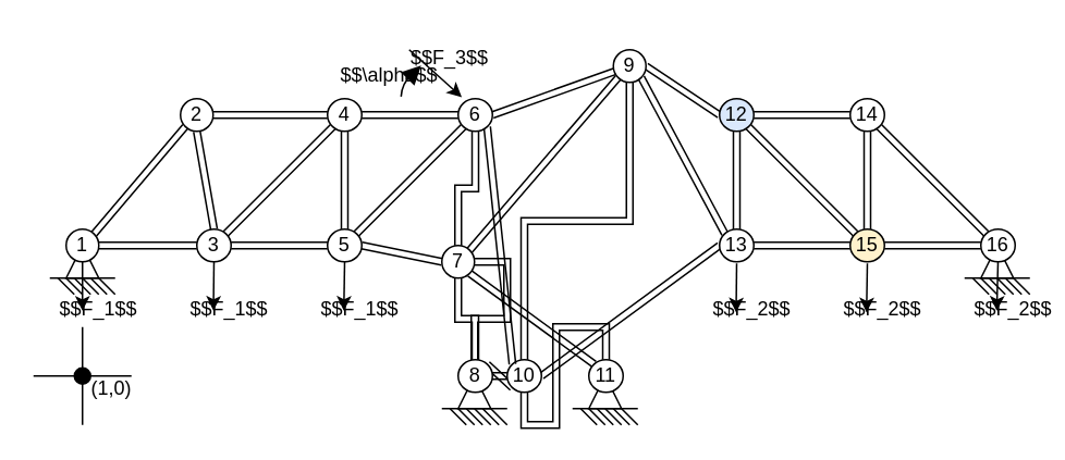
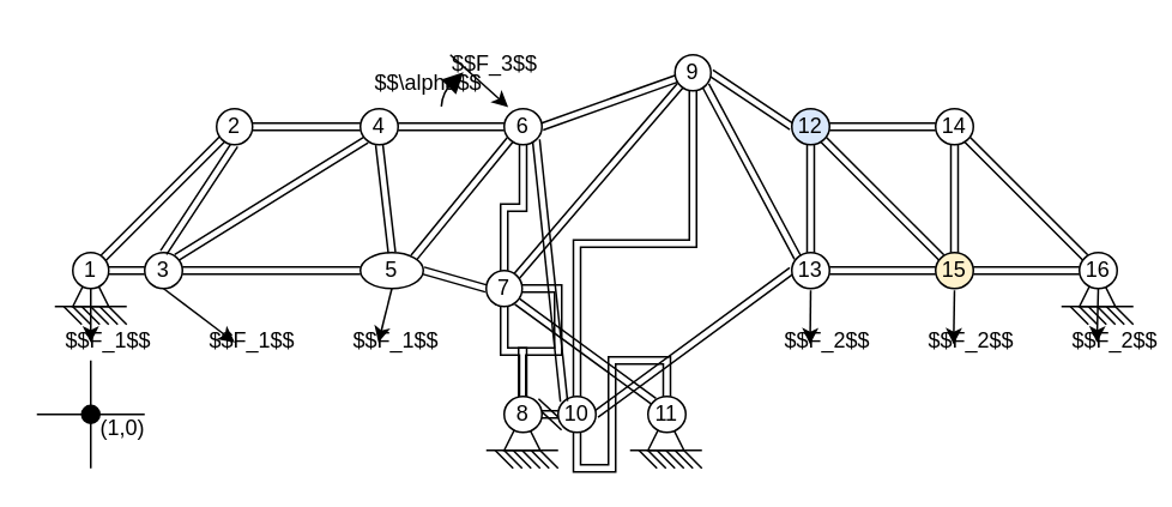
  <mxCell id="0" />
  <mxCell id="1" parent="0" />
  <mxCell id="2" value="" style="verticalLabelPosition=bottom;verticalAlign=top;html=1;shape=mxgraph.basic.acute_triangle;dx=0.5;" vertex="1" parent="1"><mxGeometry x="600" y="150" width="20" height="20" as="geometry" /></mxCell>
  <mxCell id="3" value="" style="endArrow=none;html=1;rounded=0;" edge="1" parent="1"><mxGeometry width="50" height="50" relative="1" as="geometry"><mxPoint x="590" y="170" as="sourcePoint" /><mxPoint x="630" y="170" as="targetPoint" /></mxGeometry></mxCell>
  <mxCell id="4" value="" style="endArrow=none;html=1;rounded=0;" edge="1" parent="1"><mxGeometry width="50" height="50" relative="1" as="geometry"><mxPoint x="595" y="170" as="sourcePoint" /><mxPoint x="605" y="180" as="targetPoint" /></mxGeometry></mxCell>
  <mxCell id="5" value="" style="endArrow=none;html=1;rounded=0;exitX=0;exitY=1;exitDx=0;exitDy=0;exitPerimeter=0;" edge="1" parent="1" source="2"><mxGeometry width="50" height="50" relative="1" as="geometry"><mxPoint x="599" y="170" as="sourcePoint" /><mxPoint x="610" y="180" as="targetPoint" /></mxGeometry></mxCell>
  <mxCell id="6" value="" style="endArrow=none;html=1;rounded=0;" edge="1" parent="1"><mxGeometry width="50" height="50" relative="1" as="geometry"><mxPoint x="605" y="170" as="sourcePoint" /><mxPoint x="615" y="180" as="targetPoint" /></mxGeometry></mxCell>
  <mxCell id="7" value="" style="endArrow=none;html=1;rounded=0;" edge="1" parent="1"><mxGeometry width="50" height="50" relative="1" as="geometry"><mxPoint x="610" y="170" as="sourcePoint" /><mxPoint x="620" y="180" as="targetPoint" /></mxGeometry></mxCell>
  <mxCell id="8" value="" style="endArrow=none;html=1;rounded=0;exitX=0;exitY=1;exitDx=0;exitDy=0;exitPerimeter=0;" edge="1" parent="1"><mxGeometry width="50" height="50" relative="1" as="geometry"><mxPoint x="615" y="170" as="sourcePoint" /><mxPoint x="625" y="180" as="targetPoint" /></mxGeometry></mxCell>
  <mxCell id="9" value="" style="endArrow=none;html=1;rounded=0;" edge="1" parent="1"><mxGeometry width="50" height="50" relative="1" as="geometry"><mxPoint x="620" y="170" as="sourcePoint" /><mxPoint x="630" y="180" as="targetPoint" /></mxGeometry></mxCell>
  <mxCell id="10" value="" style="verticalLabelPosition=bottom;verticalAlign=top;html=1;shape=mxgraph.basic.acute_triangle;dx=0.5;" vertex="1" parent="1"><mxGeometry x="360" y="230" width="20" height="20" as="geometry" /></mxCell>
  <mxCell id="11" value="" style="endArrow=none;html=1;rounded=0;" edge="1" parent="1"><mxGeometry width="50" height="50" relative="1" as="geometry"><mxPoint x="350" y="250" as="sourcePoint" /><mxPoint x="390" y="250" as="targetPoint" /></mxGeometry></mxCell>
  <mxCell id="12" value="" style="endArrow=none;html=1;rounded=0;" edge="1" parent="1"><mxGeometry width="50" height="50" relative="1" as="geometry"><mxPoint x="355" y="250" as="sourcePoint" /><mxPoint x="365" y="260" as="targetPoint" /></mxGeometry></mxCell>
  <mxCell id="13" value="" style="endArrow=none;html=1;rounded=0;exitX=0;exitY=1;exitDx=0;exitDy=0;exitPerimeter=0;" edge="1" parent="1" source="10"><mxGeometry width="50" height="50" relative="1" as="geometry"><mxPoint x="359" y="250" as="sourcePoint" /><mxPoint x="370" y="260" as="targetPoint" /></mxGeometry></mxCell>
  <mxCell id="14" value="" style="endArrow=none;html=1;rounded=0;" edge="1" parent="1"><mxGeometry width="50" height="50" relative="1" as="geometry"><mxPoint x="365" y="250" as="sourcePoint" /><mxPoint x="375" y="260" as="targetPoint" /></mxGeometry></mxCell>
  <mxCell id="15" value="" style="endArrow=none;html=1;rounded=0;" edge="1" parent="1"><mxGeometry width="50" height="50" relative="1" as="geometry"><mxPoint x="370" y="250" as="sourcePoint" /><mxPoint x="380" y="260" as="targetPoint" /></mxGeometry></mxCell>
  <mxCell id="16" value="" style="endArrow=none;html=1;rounded=0;exitX=0;exitY=1;exitDx=0;exitDy=0;exitPerimeter=0;" edge="1" parent="1"><mxGeometry width="50" height="50" relative="1" as="geometry"><mxPoint x="375" y="250" as="sourcePoint" /><mxPoint x="385" y="260" as="targetPoint" /></mxGeometry></mxCell>
  <mxCell id="17" value="" style="endArrow=none;html=1;rounded=0;" edge="1" parent="1"><mxGeometry width="50" height="50" relative="1" as="geometry"><mxPoint x="380" y="250" as="sourcePoint" /><mxPoint x="390" y="260" as="targetPoint" /></mxGeometry></mxCell>
  <mxCell id="18" value="" style="verticalLabelPosition=bottom;verticalAlign=top;html=1;shape=mxgraph.basic.acute_triangle;dx=0.5;" vertex="1" parent="1"><mxGeometry x="280" y="230" width="20" height="20" as="geometry" /></mxCell>
  <mxCell id="19" value="" style="endArrow=none;html=1;rounded=0;" edge="1" parent="1"><mxGeometry width="50" height="50" relative="1" as="geometry"><mxPoint x="270" y="250" as="sourcePoint" /><mxPoint x="310" y="250" as="targetPoint" /></mxGeometry></mxCell>
  <mxCell id="20" value="" style="endArrow=none;html=1;rounded=0;" edge="1" parent="1"><mxGeometry width="50" height="50" relative="1" as="geometry"><mxPoint x="275" y="250" as="sourcePoint" /><mxPoint x="285" y="260" as="targetPoint" /></mxGeometry></mxCell>
  <mxCell id="21" value="" style="endArrow=none;html=1;rounded=0;exitX=0;exitY=1;exitDx=0;exitDy=0;exitPerimeter=0;" edge="1" parent="1" source="18"><mxGeometry width="50" height="50" relative="1" as="geometry"><mxPoint x="279" y="250" as="sourcePoint" /><mxPoint x="290" y="260" as="targetPoint" /></mxGeometry></mxCell>
  <mxCell id="22" value="" style="endArrow=none;html=1;rounded=0;" edge="1" parent="1"><mxGeometry width="50" height="50" relative="1" as="geometry"><mxPoint x="285" y="250" as="sourcePoint" /><mxPoint x="295" y="260" as="targetPoint" /></mxGeometry></mxCell>
  <mxCell id="23" value="" style="endArrow=none;html=1;rounded=0;" edge="1" parent="1"><mxGeometry width="50" height="50" relative="1" as="geometry"><mxPoint x="290" y="250" as="sourcePoint" /><mxPoint x="300" y="260" as="targetPoint" /></mxGeometry></mxCell>
  <mxCell id="24" value="" style="endArrow=none;html=1;rounded=0;exitX=0;exitY=1;exitDx=0;exitDy=0;exitPerimeter=0;" edge="1" parent="1"><mxGeometry width="50" height="50" relative="1" as="geometry"><mxPoint x="295" y="250" as="sourcePoint" /><mxPoint x="305" y="260" as="targetPoint" /></mxGeometry></mxCell>
  <mxCell id="25" value="" style="endArrow=none;html=1;rounded=0;" edge="1" parent="1"><mxGeometry width="50" height="50" relative="1" as="geometry"><mxPoint x="300" y="250" as="sourcePoint" /><mxPoint x="310" y="260" as="targetPoint" /></mxGeometry></mxCell>
  <mxCell id="26" value="" style="verticalLabelPosition=bottom;verticalAlign=top;html=1;shape=mxgraph.basic.acute_triangle;dx=0.5;" vertex="1" parent="1"><mxGeometry x="40" y="150" width="20" height="20" as="geometry" /></mxCell>
  <mxCell id="27" style="edgeStyle=none;shape=link;rounded=0;orthogonalLoop=1;jettySize=auto;html=1;exitX=1;exitY=0;exitDx=0;exitDy=0;entryX=0;entryY=1;entryDx=0;entryDy=0;" parent="1" source="28" target="49" edge="1"><mxGeometry relative="1" as="geometry" /></mxCell>
  <mxCell id="28" value="1" style="ellipse;whiteSpace=wrap;html=1;aspect=fixed;" parent="1" vertex="1"><mxGeometry x="40" y="140" width="20" height="20" as="geometry" /></mxCell>
  <mxCell id="29" style="edgeStyle=none;shape=link;rounded=0;orthogonalLoop=1;jettySize=auto;html=1;exitX=0;exitY=0.5;exitDx=0;exitDy=0;entryX=1;entryY=0.5;entryDx=0;entryDy=0;" parent="1" source="31" target="28" edge="1"><mxGeometry relative="1" as="geometry" /></mxCell>
  <mxCell id="30" style="edgeStyle=none;shape=link;rounded=0;orthogonalLoop=1;jettySize=auto;html=1;exitX=1;exitY=0;exitDx=0;exitDy=0;entryX=0;entryY=1;entryDx=0;entryDy=0;" parent="1" source="31" target="52" edge="1"><mxGeometry relative="1" as="geometry" /></mxCell>
- <mxCell id="31" value="3" style="ellipse;whiteSpace=wrap;html=1;aspect=fixed;" parent="1" vertex="1"><mxGeometry x="120" y="140" width="21" height="20" as="geometry" /></mxCell>
+ <mxCell id="31" value="3" style="ellipse;whiteSpace=wrap;html=1;aspect=fixed;" parent="1" vertex="1"><mxGeometry x="80" y="140" width="21" height="20" as="geometry" /></mxCell>
  <mxCell id="32" style="edgeStyle=none;shape=link;rounded=0;orthogonalLoop=1;jettySize=auto;html=1;exitX=0;exitY=0.5;exitDx=0;exitDy=0;entryX=1;entryY=0.5;entryDx=0;entryDy=0;" parent="1" source="34" target="31" edge="1"><mxGeometry relative="1" as="geometry" /></mxCell>
  <mxCell id="33" style="edgeStyle=none;shape=link;rounded=0;orthogonalLoop=1;jettySize=auto;html=1;exitX=1;exitY=0.5;exitDx=0;exitDy=0;entryX=0;entryY=0.5;entryDx=0;entryDy=0;" parent="1" source="34" target="38" edge="1"><mxGeometry relative="1" as="geometry" /></mxCell>
- <mxCell id="34" value="5" style="ellipse;whiteSpace=wrap;html=1;aspect=fixed;" parent="1" vertex="1"><mxGeometry x="200" y="140" width="21" height="20" as="geometry" /></mxCell>
+ <mxCell id="34" value="5" style="ellipse;whiteSpace=wrap;html=1;aspect=fixed;" parent="1" vertex="1"><mxGeometry x="200" y="140" width="35" height="20" as="geometry" /></mxCell>
  <mxCell id="35" style="edgeStyle=orthogonalEdgeStyle;shape=link;rounded=0;orthogonalLoop=1;jettySize=auto;html=1;exitX=1;exitY=0.5;exitDx=0;exitDy=0;entryX=0;entryY=0.5;entryDx=0;entryDy=0;" parent="1" source="38" target="42" edge="1"><mxGeometry relative="1" as="geometry" /></mxCell>
  <mxCell id="36" style="edgeStyle=none;shape=link;rounded=0;orthogonalLoop=1;jettySize=auto;html=1;exitX=1;exitY=1;exitDx=0;exitDy=0;entryX=0;entryY=0;entryDx=0;entryDy=0;" parent="1" source="38" target="72" edge="1"><mxGeometry relative="1" as="geometry" /></mxCell>
  <mxCell id="37" style="edgeStyle=none;shape=link;rounded=0;orthogonalLoop=1;jettySize=auto;html=1;exitX=1;exitY=0;exitDx=0;exitDy=0;entryX=0;entryY=1;entryDx=0;entryDy=0;" parent="1" source="38" target="60" edge="1"><mxGeometry relative="1" as="geometry" /></mxCell>
  <mxCell id="38" value="7" style="ellipse;whiteSpace=wrap;html=1;aspect=fixed;" parent="1" vertex="1"><mxGeometry x="270" y="150" width="20" height="20" as="geometry" /></mxCell>
  <mxCell id="39" style="edgeStyle=orthogonalEdgeStyle;shape=link;rounded=0;orthogonalLoop=1;jettySize=auto;html=1;exitX=0.5;exitY=0;exitDx=0;exitDy=0;entryX=0.5;entryY=1;entryDx=0;entryDy=0;" parent="1" source="42" target="60" edge="1"><mxGeometry relative="1" as="geometry" /></mxCell>
  <mxCell id="40" style="edgeStyle=none;shape=link;rounded=0;orthogonalLoop=1;jettySize=auto;html=1;exitX=0;exitY=1;exitDx=0;exitDy=0;entryX=1;entryY=0;entryDx=0;entryDy=0;" parent="1" source="42" target="70" edge="1"><mxGeometry relative="1" as="geometry" /></mxCell>
  <mxCell id="41" style="edgeStyle=none;shape=link;rounded=0;orthogonalLoop=1;jettySize=auto;html=1;exitX=1;exitY=0.5;exitDx=0;exitDy=0;entryX=0;entryY=0.5;entryDx=0;entryDy=0;" parent="1" source="42" target="44" edge="1"><mxGeometry relative="1" as="geometry" /></mxCell>
  <mxCell id="42" value="10" style="ellipse;whiteSpace=wrap;html=1;aspect=fixed;" parent="1" vertex="1"><mxGeometry x="310" y="220" width="21" height="20" as="geometry" /></mxCell>
  <mxCell id="43" style="edgeStyle=none;shape=link;rounded=0;orthogonalLoop=1;jettySize=auto;html=1;exitX=1;exitY=0.5;exitDx=0;exitDy=0;entryX=0;entryY=0.5;entryDx=0;entryDy=0;" parent="1" source="44" target="46" edge="1"><mxGeometry relative="1" as="geometry" /></mxCell>
  <mxCell id="44" value="13" style="ellipse;whiteSpace=wrap;html=1;aspect=fixed;" parent="1" vertex="1"><mxGeometry x="440" y="140" width="21" height="20" as="geometry" /></mxCell>
  <mxCell id="45" style="edgeStyle=none;shape=link;rounded=0;orthogonalLoop=1;jettySize=auto;html=1;exitX=1;exitY=0.5;exitDx=0;exitDy=0;entryX=0;entryY=0.5;entryDx=0;entryDy=0;" parent="1" source="46" target="68" edge="1"><mxGeometry relative="1" as="geometry" /></mxCell>
  <mxCell id="46" value="15" style="ellipse;whiteSpace=wrap;html=1;aspect=fixed;fillColor=#fff2cc;" parent="1" vertex="1"><mxGeometry x="520" y="140" width="21" height="20" as="geometry" /></mxCell>
  <mxCell id="47" style="edgeStyle=none;shape=link;rounded=0;orthogonalLoop=1;jettySize=auto;html=1;exitX=0.5;exitY=1;exitDx=0;exitDy=0;entryX=0.5;entryY=0;entryDx=0;entryDy=0;" parent="1" source="49" target="31" edge="1"><mxGeometry relative="1" as="geometry" /></mxCell>
  <mxCell id="48" style="edgeStyle=none;shape=link;rounded=0;orthogonalLoop=1;jettySize=auto;html=1;exitX=1;exitY=0.5;exitDx=0;exitDy=0;entryX=0;entryY=0.5;entryDx=0;entryDy=0;" parent="1" source="49" target="52" edge="1"><mxGeometry relative="1" as="geometry" /></mxCell>
- <mxCell id="49" value="2" style="ellipse;whiteSpace=wrap;html=1;aspect=fixed;" parent="1" vertex="1"><mxGeometry x="110" y="60" width="20" height="20" as="geometry" /></mxCell>
+ <mxCell id="49" value="2" style="ellipse;whiteSpace=wrap;html=1;aspect=fixed;" parent="1" vertex="1"><mxGeometry x="120" y="60" width="20" height="20" as="geometry" /></mxCell>
  <mxCell id="50" style="edgeStyle=none;shape=link;rounded=0;orthogonalLoop=1;jettySize=auto;html=1;exitX=1;exitY=0.5;exitDx=0;exitDy=0;entryX=0;entryY=0.5;entryDx=0;entryDy=0;" parent="1" source="52" target="57" edge="1"><mxGeometry relative="1" as="geometry" /></mxCell>
  <mxCell id="51" style="edgeStyle=none;shape=link;rounded=0;orthogonalLoop=1;jettySize=auto;html=1;exitX=0.5;exitY=1;exitDx=0;exitDy=0;entryX=0.5;entryY=0;entryDx=0;entryDy=0;" parent="1" source="52" target="34" edge="1"><mxGeometry relative="1" as="geometry" /></mxCell>
  <mxCell id="52" value="4" style="ellipse;whiteSpace=wrap;html=1;aspect=fixed;" parent="1" vertex="1"><mxGeometry x="200" y="60" width="21" height="20" as="geometry" /></mxCell>
  <mxCell id="53" style="edgeStyle=orthogonalEdgeStyle;shape=link;rounded=0;orthogonalLoop=1;jettySize=auto;html=1;exitX=0.5;exitY=1;exitDx=0;exitDy=0;entryX=0.5;entryY=0;entryDx=0;entryDy=0;" parent="1" source="57" target="38" edge="1"><mxGeometry relative="1" as="geometry" /></mxCell>
  <mxCell id="54" style="shape=link;rounded=0;orthogonalLoop=1;jettySize=auto;html=1;exitX=0;exitY=1;exitDx=0;exitDy=0;entryX=1;entryY=0;entryDx=0;entryDy=0;" parent="1" source="57" target="34" edge="1"><mxGeometry relative="1" as="geometry" /></mxCell>
  <mxCell id="55" style="edgeStyle=none;shape=link;rounded=0;orthogonalLoop=1;jettySize=auto;html=1;exitX=1;exitY=0.5;exitDx=0;exitDy=0;" parent="1" source="57" target="60" edge="1"><mxGeometry relative="1" as="geometry" /></mxCell>
  <mxCell id="56" style="edgeStyle=none;shape=link;rounded=0;orthogonalLoop=1;jettySize=auto;html=1;exitX=1;exitY=1;exitDx=0;exitDy=0;entryX=0;entryY=0;entryDx=0;entryDy=0;" parent="1" source="57" target="42" edge="1"><mxGeometry relative="1" as="geometry" /></mxCell>
  <mxCell id="57" value="6" style="ellipse;whiteSpace=wrap;html=1;aspect=fixed;" parent="1" vertex="1"><mxGeometry x="280" y="60" width="21" height="20" as="geometry" /></mxCell>
  <mxCell id="58" style="edgeStyle=none;shape=link;rounded=0;orthogonalLoop=1;jettySize=auto;html=1;exitX=1;exitY=0.5;exitDx=0;exitDy=0;entryX=0;entryY=0.5;entryDx=0;entryDy=0;" parent="1" source="60" target="64" edge="1"><mxGeometry relative="1" as="geometry" /></mxCell>
  <mxCell id="59" style="edgeStyle=none;shape=link;rounded=0;orthogonalLoop=1;jettySize=auto;html=1;exitX=1;exitY=1;exitDx=0;exitDy=0;entryX=0;entryY=0;entryDx=0;entryDy=0;" parent="1" source="60" target="44" edge="1"><mxGeometry relative="1" as="geometry" /></mxCell>
  <mxCell id="60" value="9" style="ellipse;whiteSpace=wrap;html=1;aspect=fixed;" parent="1" vertex="1"><mxGeometry x="375" y="30" width="20" height="20" as="geometry" /></mxCell>
  <mxCell id="61" style="edgeStyle=none;shape=link;rounded=0;orthogonalLoop=1;jettySize=auto;html=1;exitX=0.5;exitY=1;exitDx=0;exitDy=0;entryX=0.5;entryY=0;entryDx=0;entryDy=0;" parent="1" source="64" target="44" edge="1"><mxGeometry relative="1" as="geometry" /></mxCell>
  <mxCell id="62" style="edgeStyle=none;shape=link;rounded=0;orthogonalLoop=1;jettySize=auto;html=1;exitX=1;exitY=1;exitDx=0;exitDy=0;entryX=0;entryY=0;entryDx=0;entryDy=0;" parent="1" source="64" target="46" edge="1"><mxGeometry relative="1" as="geometry" /></mxCell>
  <mxCell id="63" style="edgeStyle=none;shape=link;rounded=0;orthogonalLoop=1;jettySize=auto;html=1;exitX=1;exitY=0.5;exitDx=0;exitDy=0;entryX=0;entryY=0.5;entryDx=0;entryDy=0;" parent="1" source="64" target="67" edge="1"><mxGeometry relative="1" as="geometry" /></mxCell>
  <mxCell id="64" value="12" style="ellipse;whiteSpace=wrap;html=1;aspect=fixed;fillColor=#dae8fc;" parent="1" vertex="1"><mxGeometry x="440" y="60" width="21" height="20" as="geometry" /></mxCell>
  <mxCell id="65" style="edgeStyle=none;shape=link;rounded=0;orthogonalLoop=1;jettySize=auto;html=1;exitX=1;exitY=1;exitDx=0;exitDy=0;entryX=0;entryY=0;entryDx=0;entryDy=0;" parent="1" source="67" target="68" edge="1"><mxGeometry relative="1" as="geometry" /></mxCell>
  <mxCell id="66" style="edgeStyle=none;shape=link;rounded=0;orthogonalLoop=1;jettySize=auto;html=1;exitX=0.5;exitY=1;exitDx=0;exitDy=0;entryX=0.5;entryY=0;entryDx=0;entryDy=0;" parent="1" source="67" target="46" edge="1"><mxGeometry relative="1" as="geometry" /></mxCell>
  <mxCell id="67" value="14" style="ellipse;whiteSpace=wrap;html=1;aspect=fixed;" parent="1" vertex="1"><mxGeometry x="520" y="60" width="21" height="20" as="geometry" /></mxCell>
  <mxCell id="68" value="16" style="ellipse;whiteSpace=wrap;html=1;aspect=fixed;" parent="1" vertex="1"><mxGeometry x="600" y="140" width="21" height="20" as="geometry" /></mxCell>
  <mxCell id="69" style="edgeStyle=orthogonalEdgeStyle;rounded=0;orthogonalLoop=1;jettySize=auto;html=1;exitX=0.5;exitY=0;exitDx=0;exitDy=0;shape=link;" parent="1" source="70" target="38" edge="1"><mxGeometry relative="1" as="geometry" /></mxCell>
  <mxCell id="70" value="8" style="ellipse;whiteSpace=wrap;html=1;aspect=fixed;" parent="1" vertex="1"><mxGeometry x="280" y="220" width="21" height="20" as="geometry" /></mxCell>
  <mxCell id="71" style="edgeStyle=orthogonalEdgeStyle;shape=link;rounded=0;orthogonalLoop=1;jettySize=auto;html=1;exitX=0.5;exitY=0;exitDx=0;exitDy=0;entryX=0.5;entryY=1;entryDx=0;entryDy=0;" parent="1" source="72" target="42" edge="1"><mxGeometry relative="1" as="geometry" /></mxCell>
  <mxCell id="72" value="11" style="ellipse;whiteSpace=wrap;html=1;aspect=fixed;" parent="1" vertex="1"><mxGeometry x="360" y="220" width="21" height="20" as="geometry" /></mxCell>
  <mxCell id="73" value="" style="endArrow=classic;html=1;rounded=0;exitX=0.5;exitY=1;exitDx=0;exitDy=0;" parent="1" source="34" edge="1"><mxGeometry width="50" height="50" relative="1" as="geometry"><mxPoint x="211" y="160" as="sourcePoint" /><mxPoint x="210" y="190" as="targetPoint" /></mxGeometry></mxCell>
  <mxCell id="74" value="" style="endArrow=classic;html=1;rounded=0;exitX=0.5;exitY=1;exitDx=0;exitDy=0;" parent="1" source="31" edge="1"><mxGeometry width="50" height="50" relative="1" as="geometry"><mxPoint x="220.5" y="170" as="sourcePoint" /><mxPoint x="130.167" y="190" as="targetPoint" /></mxGeometry></mxCell>
  <mxCell id="75" value="$$F_1$$" style="text;html=1;strokeColor=none;fillColor=none;align=center;verticalAlign=middle;whiteSpace=wrap;rounded=0;" parent="1" vertex="1"><mxGeometry x="130" y="183.5" width="20" height="11" as="geometry" /></mxCell>
  <mxCell id="76" value="" style="endArrow=classic;html=1;rounded=0;exitX=0.5;exitY=1;exitDx=0;exitDy=0;" parent="1" edge="1"><mxGeometry width="50" height="50" relative="1" as="geometry"><mxPoint x="530.5" y="161" as="sourcePoint" /><mxPoint x="530" y="191" as="targetPoint" /></mxGeometry></mxCell>
  <mxCell id="77" value="" style="endArrow=classic;html=1;rounded=0;exitX=0.5;exitY=1;exitDx=0;exitDy=0;" parent="1" edge="1"><mxGeometry width="50" height="50" relative="1" as="geometry"><mxPoint x="450.5" y="161" as="sourcePoint" /><mxPoint x="450.167" y="191" as="targetPoint" /></mxGeometry></mxCell>
  <mxCell id="78" value="" style="endArrow=classic;html=1;rounded=0;entryX=0.107;entryY=-0.044;entryDx=0;entryDy=0;entryPerimeter=0;" parent="1" target="57" edge="1"><mxGeometry width="50" height="50" relative="1" as="geometry"><mxPoint x="250" y="30" as="sourcePoint" /><mxPoint x="275" y="10" as="targetPoint" /></mxGeometry></mxCell>
  <mxCell id="79" value="$$F_3$$" style="text;html=1;strokeColor=none;fillColor=none;align=center;verticalAlign=middle;whiteSpace=wrap;rounded=0;" parent="1" vertex="1"><mxGeometry x="245" y="20" width="60" height="30" as="geometry" /></mxCell>
  <mxCell id="80" value="" style="endArrow=none;html=1;rounded=0;startArrow=none;" parent="1" source="83" edge="1"><mxGeometry width="50" height="50" relative="1" as="geometry"><mxPoint x="49.69" y="270" as="sourcePoint" /><mxPoint x="50" y="200" as="targetPoint" /></mxGeometry></mxCell>
  <mxCell id="81" value="" style="endArrow=none;html=1;rounded=0;startArrow=none;" parent="1" source="83" edge="1"><mxGeometry width="50" height="50" relative="1" as="geometry"><mxPoint x="10" y="230" as="sourcePoint" /><mxPoint x="80" y="230" as="targetPoint" /></mxGeometry></mxCell>
  <mxCell id="82" value="" style="endArrow=none;html=1;rounded=0;" parent="1" target="83" edge="1"><mxGeometry width="50" height="50" relative="1" as="geometry"><mxPoint x="50" y="260" as="sourcePoint" /><mxPoint x="49.69" y="190" as="targetPoint" /></mxGeometry></mxCell>
  <mxCell id="83" value="" style="ellipse;whiteSpace=wrap;html=1;fillColor=#000000;" parent="1" vertex="1"><mxGeometry x="45" y="225" width="10" height="10" as="geometry" /></mxCell>
  <mxCell id="84" value="" style="endArrow=none;html=1;rounded=0;" parent="1" target="83" edge="1"><mxGeometry width="50" height="50" relative="1" as="geometry"><mxPoint x="20" y="230" as="sourcePoint" /><mxPoint x="90" y="230" as="targetPoint" /></mxGeometry></mxCell>
  <mxCell id="85" value="(1,0)" style="text;html=1;strokeColor=none;fillColor=none;align=center;verticalAlign=middle;whiteSpace=wrap;rounded=0;" parent="1" vertex="1"><mxGeometry x="50" y="230" width="36" height="15" as="geometry" /></mxCell>
  <mxCell id="86" value="" style="endArrow=none;html=1;rounded=0;" edge="1" parent="1"><mxGeometry width="50" height="50" relative="1" as="geometry"><mxPoint x="30" y="170" as="sourcePoint" /><mxPoint x="70" y="170" as="targetPoint" /></mxGeometry></mxCell>
  <mxCell id="87" value="" style="endArrow=none;html=1;rounded=0;" edge="1" parent="1"><mxGeometry width="50" height="50" relative="1" as="geometry"><mxPoint x="35" y="170" as="sourcePoint" /><mxPoint x="45" y="180" as="targetPoint" /></mxGeometry></mxCell>
  <mxCell id="88" value="" style="endArrow=none;html=1;rounded=0;exitX=0;exitY=1;exitDx=0;exitDy=0;exitPerimeter=0;" edge="1" parent="1" source="26"><mxGeometry width="50" height="50" relative="1" as="geometry"><mxPoint x="39" y="170" as="sourcePoint" /><mxPoint x="50" y="180" as="targetPoint" /></mxGeometry></mxCell>
  <mxCell id="89" value="" style="endArrow=none;html=1;rounded=0;" edge="1" parent="1"><mxGeometry width="50" height="50" relative="1" as="geometry"><mxPoint x="45" y="170" as="sourcePoint" /><mxPoint x="55" y="180" as="targetPoint" /></mxGeometry></mxCell>
  <mxCell id="90" value="" style="endArrow=none;html=1;rounded=0;" edge="1" parent="1"><mxGeometry width="50" height="50" relative="1" as="geometry"><mxPoint x="50" y="170" as="sourcePoint" /><mxPoint x="60" y="180" as="targetPoint" /></mxGeometry></mxCell>
  <mxCell id="91" value="" style="endArrow=none;html=1;rounded=0;exitX=0;exitY=1;exitDx=0;exitDy=0;exitPerimeter=0;" edge="1" parent="1"><mxGeometry width="50" height="50" relative="1" as="geometry"><mxPoint x="55" y="170" as="sourcePoint" /><mxPoint x="65" y="180" as="targetPoint" /></mxGeometry></mxCell>
  <mxCell id="92" value="" style="endArrow=none;html=1;rounded=0;" edge="1" parent="1"><mxGeometry width="50" height="50" relative="1" as="geometry"><mxPoint x="60" y="170" as="sourcePoint" /><mxPoint x="70" y="180" as="targetPoint" /></mxGeometry></mxCell>
  <mxCell id="93" value="" style="endArrow=classic;html=1;rounded=0;exitX=0.5;exitY=1;exitDx=0;exitDy=0;" edge="1" parent="1" source="28"><mxGeometry width="50" height="50" relative="1" as="geometry"><mxPoint x="55.5" y="160" as="sourcePoint" /><mxPoint x="50" y="190" as="targetPoint" /></mxGeometry></mxCell>
  <mxCell id="94" value="$$F_1$$" style="text;html=1;strokeColor=none;fillColor=none;align=center;verticalAlign=middle;whiteSpace=wrap;rounded=0;" vertex="1" parent="1"><mxGeometry x="50" y="183.5" width="20" height="11" as="geometry" /></mxCell>
  <mxCell id="95" value="$$F_1$$" style="text;html=1;strokeColor=none;fillColor=none;align=center;verticalAlign=middle;whiteSpace=wrap;rounded=0;" vertex="1" parent="1"><mxGeometry x="210" y="183.5" width="20" height="11" as="geometry" /></mxCell>
  <mxCell id="96" value="" style="endArrow=classic;html=1;rounded=0;exitX=0.5;exitY=1;exitDx=0;exitDy=0;" edge="1" parent="1" source="68"><mxGeometry width="50" height="50" relative="1" as="geometry"><mxPoint x="610.25" y="160" as="sourcePoint" /><mxPoint x="609.75" y="190" as="targetPoint" /></mxGeometry></mxCell>
  <mxCell id="97" value="$$F_2$$" style="text;html=1;strokeColor=none;fillColor=none;align=center;verticalAlign=middle;whiteSpace=wrap;rounded=0;" vertex="1" parent="1"><mxGeometry x="530" y="183.5" width="20" height="11" as="geometry" /></mxCell>
  <mxCell id="98" value="$$F_2$$" style="text;html=1;strokeColor=none;fillColor=none;align=center;verticalAlign=middle;whiteSpace=wrap;rounded=0;" vertex="1" parent="1"><mxGeometry x="450" y="183.5" width="20" height="11" as="geometry" /></mxCell>
  <mxCell id="99" value="$$F_2$$" style="text;html=1;strokeColor=none;fillColor=none;align=center;verticalAlign=middle;whiteSpace=wrap;rounded=0;" vertex="1" parent="1"><mxGeometry x="610" y="183.5" width="20" height="11" as="geometry" /></mxCell>
  <mxCell id="100" value="" style="verticalLabelPosition=bottom;verticalAlign=top;html=1;shape=mxgraph.basic.arc;startAngle=0.76;endAngle=0.888;" vertex="1" parent="1"><mxGeometry x="245" y="40" width="40" height="40" as="geometry" /></mxCell>
  <mxCell id="101" value="" style="verticalLabelPosition=bottom;verticalAlign=top;html=1;shape=mxgraph.basic.acute_triangle;dx=0.5;rotation=45;fillColor=#000000;" vertex="1" parent="1"><mxGeometry x="248" y="39" width="10" height="10" as="geometry" /></mxCell>
  <mxCell id="102" value="$$\alpha$$" style="text;html=1;strokeColor=none;fillColor=none;align=center;verticalAlign=middle;whiteSpace=wrap;rounded=0;" vertex="1" parent="1"><mxGeometry x="228" y="40" width="20" height="11" as="geometry" /></mxCell>
